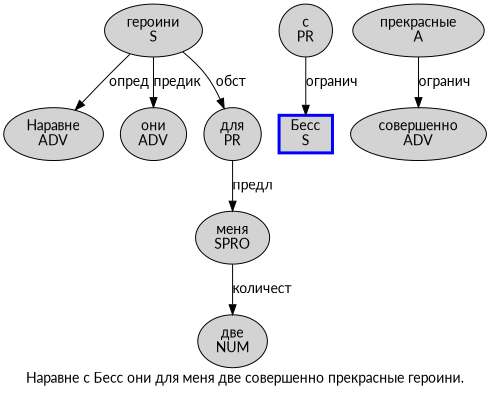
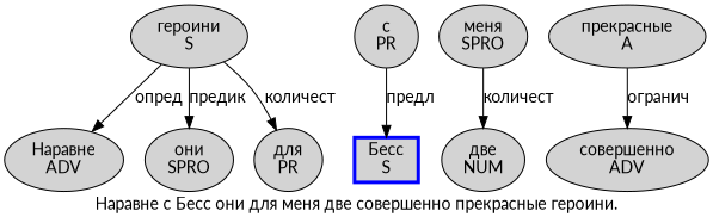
  digraph {
    fontname=Lato
    label="Наравне с Бесс они для меня две совершенно прекрасные героини."
    node [fillcolor=lightgray fontname=Lato penwidth=1 shape=ellipse style=filled]
    edge [fontname=Lato]
    n1 [label="Наравне\nADV"]
    n2 [label="с\nPR"]
    n3 [color=blue label="Бесс\nS" penwidth=3 shape=box]
-   n4 [label="они\nADV"]
+   n4 [label="они\nSPRO"]
    n5 [label="для\nPR"]
    n6 [label="меня\nSPRO"]
    n7 [label="две\nNUM"]
    n8 [label="совершенно\nADV"]
    n9 [label="прекрасные\nA"]
    n10 [label="героини\nS"]
-   n2 -> n3 [label="огранич"]
-   n5 -> n6 [label="предл"]
+   n2 -> n3 [label="предл"]
    n6 -> n7 [label="количест"]
    n9 -> n8 [label="огранич"]
    n10 -> n1 [label="опред"]
    n10 -> n4 [label="предик"]
-   n10 -> n5 [label="обст"]
+   n10 -> n5 [label="количест"]
  }
